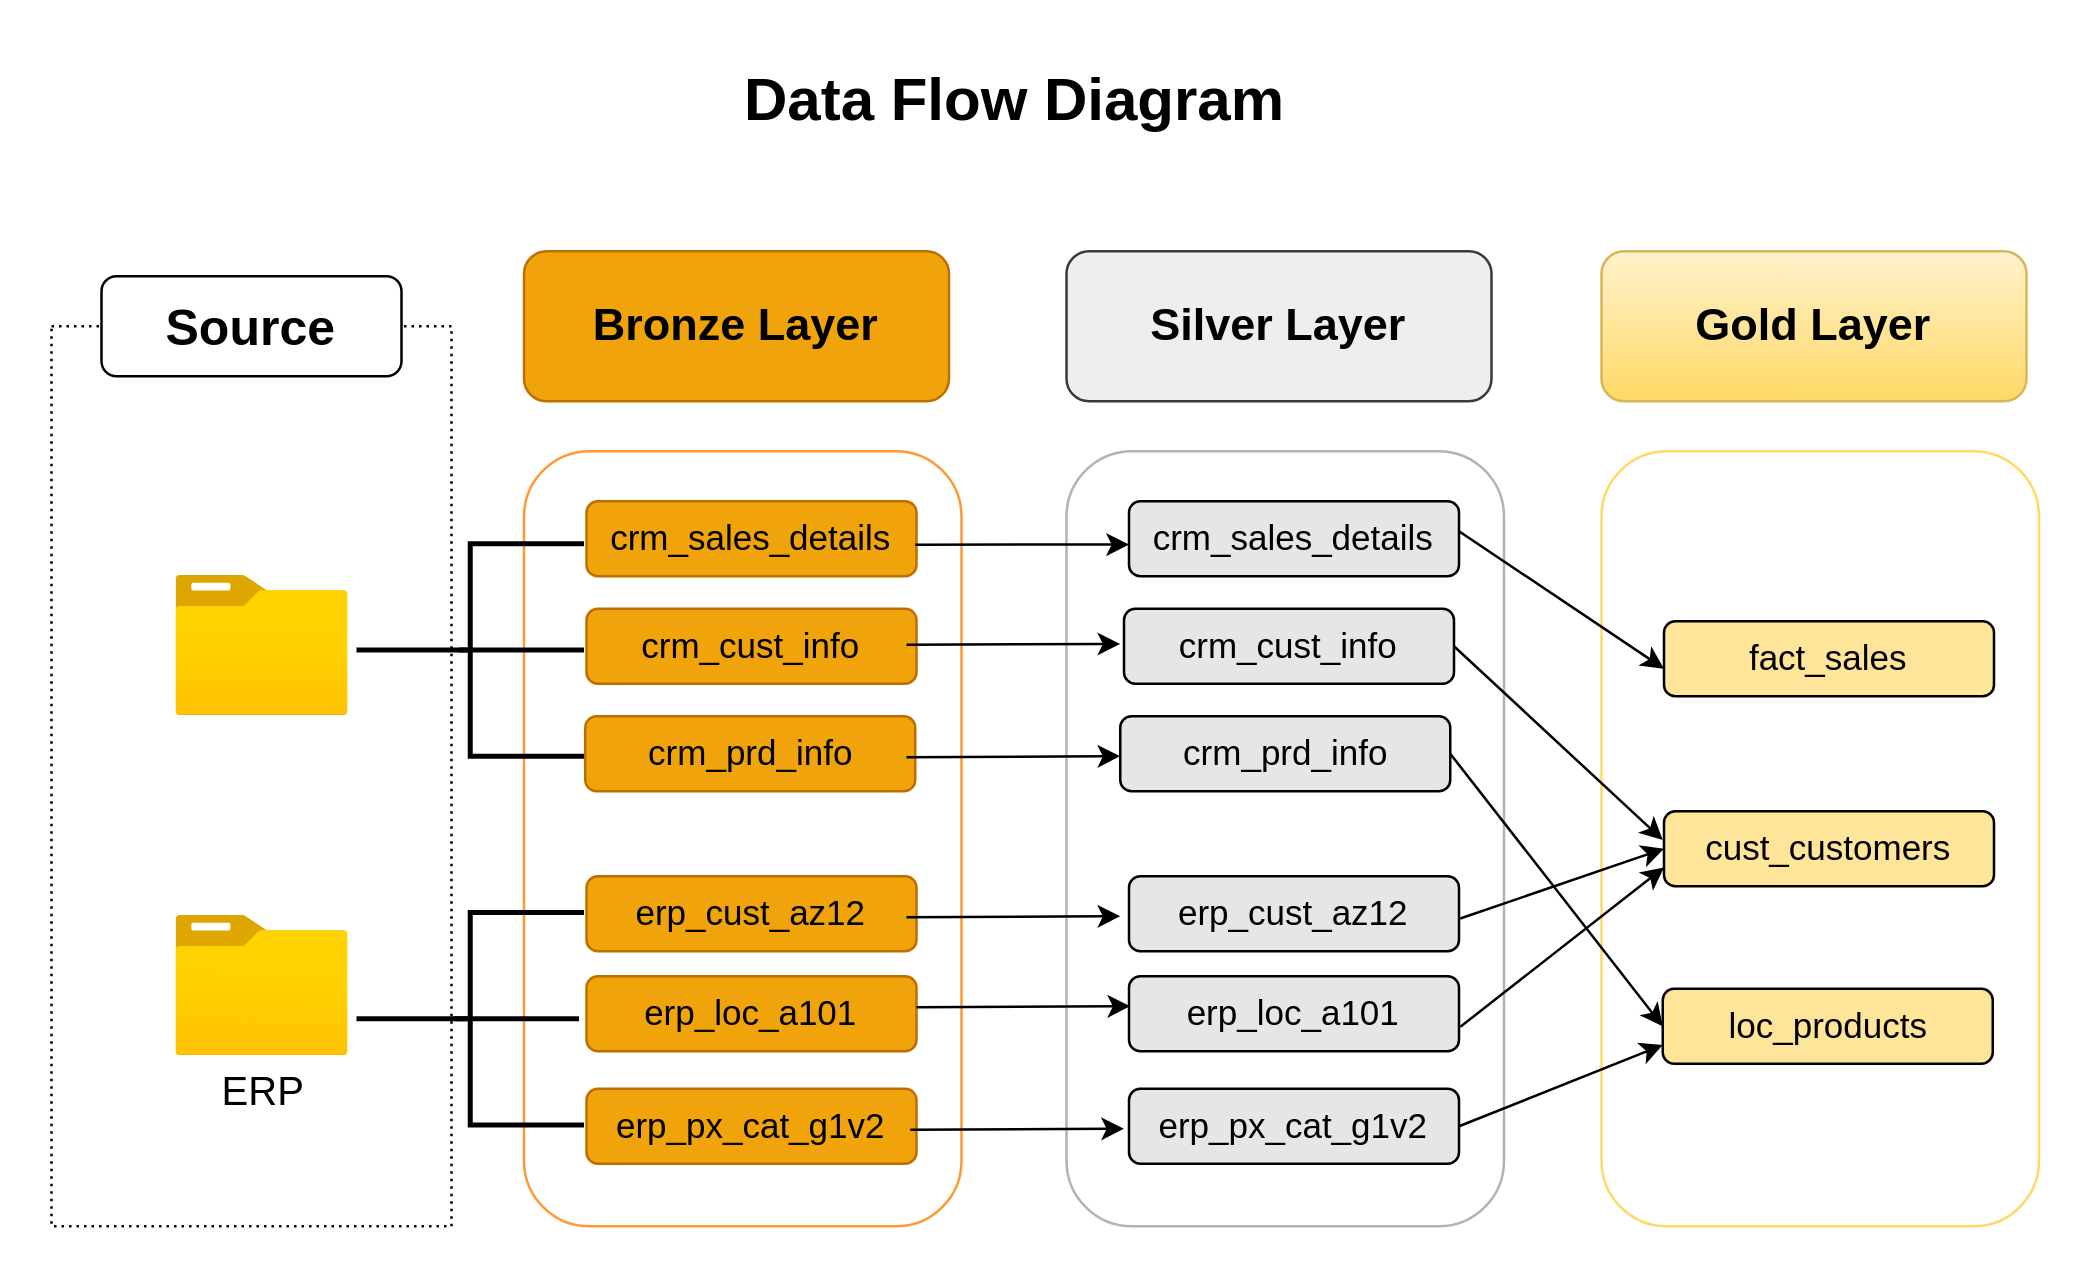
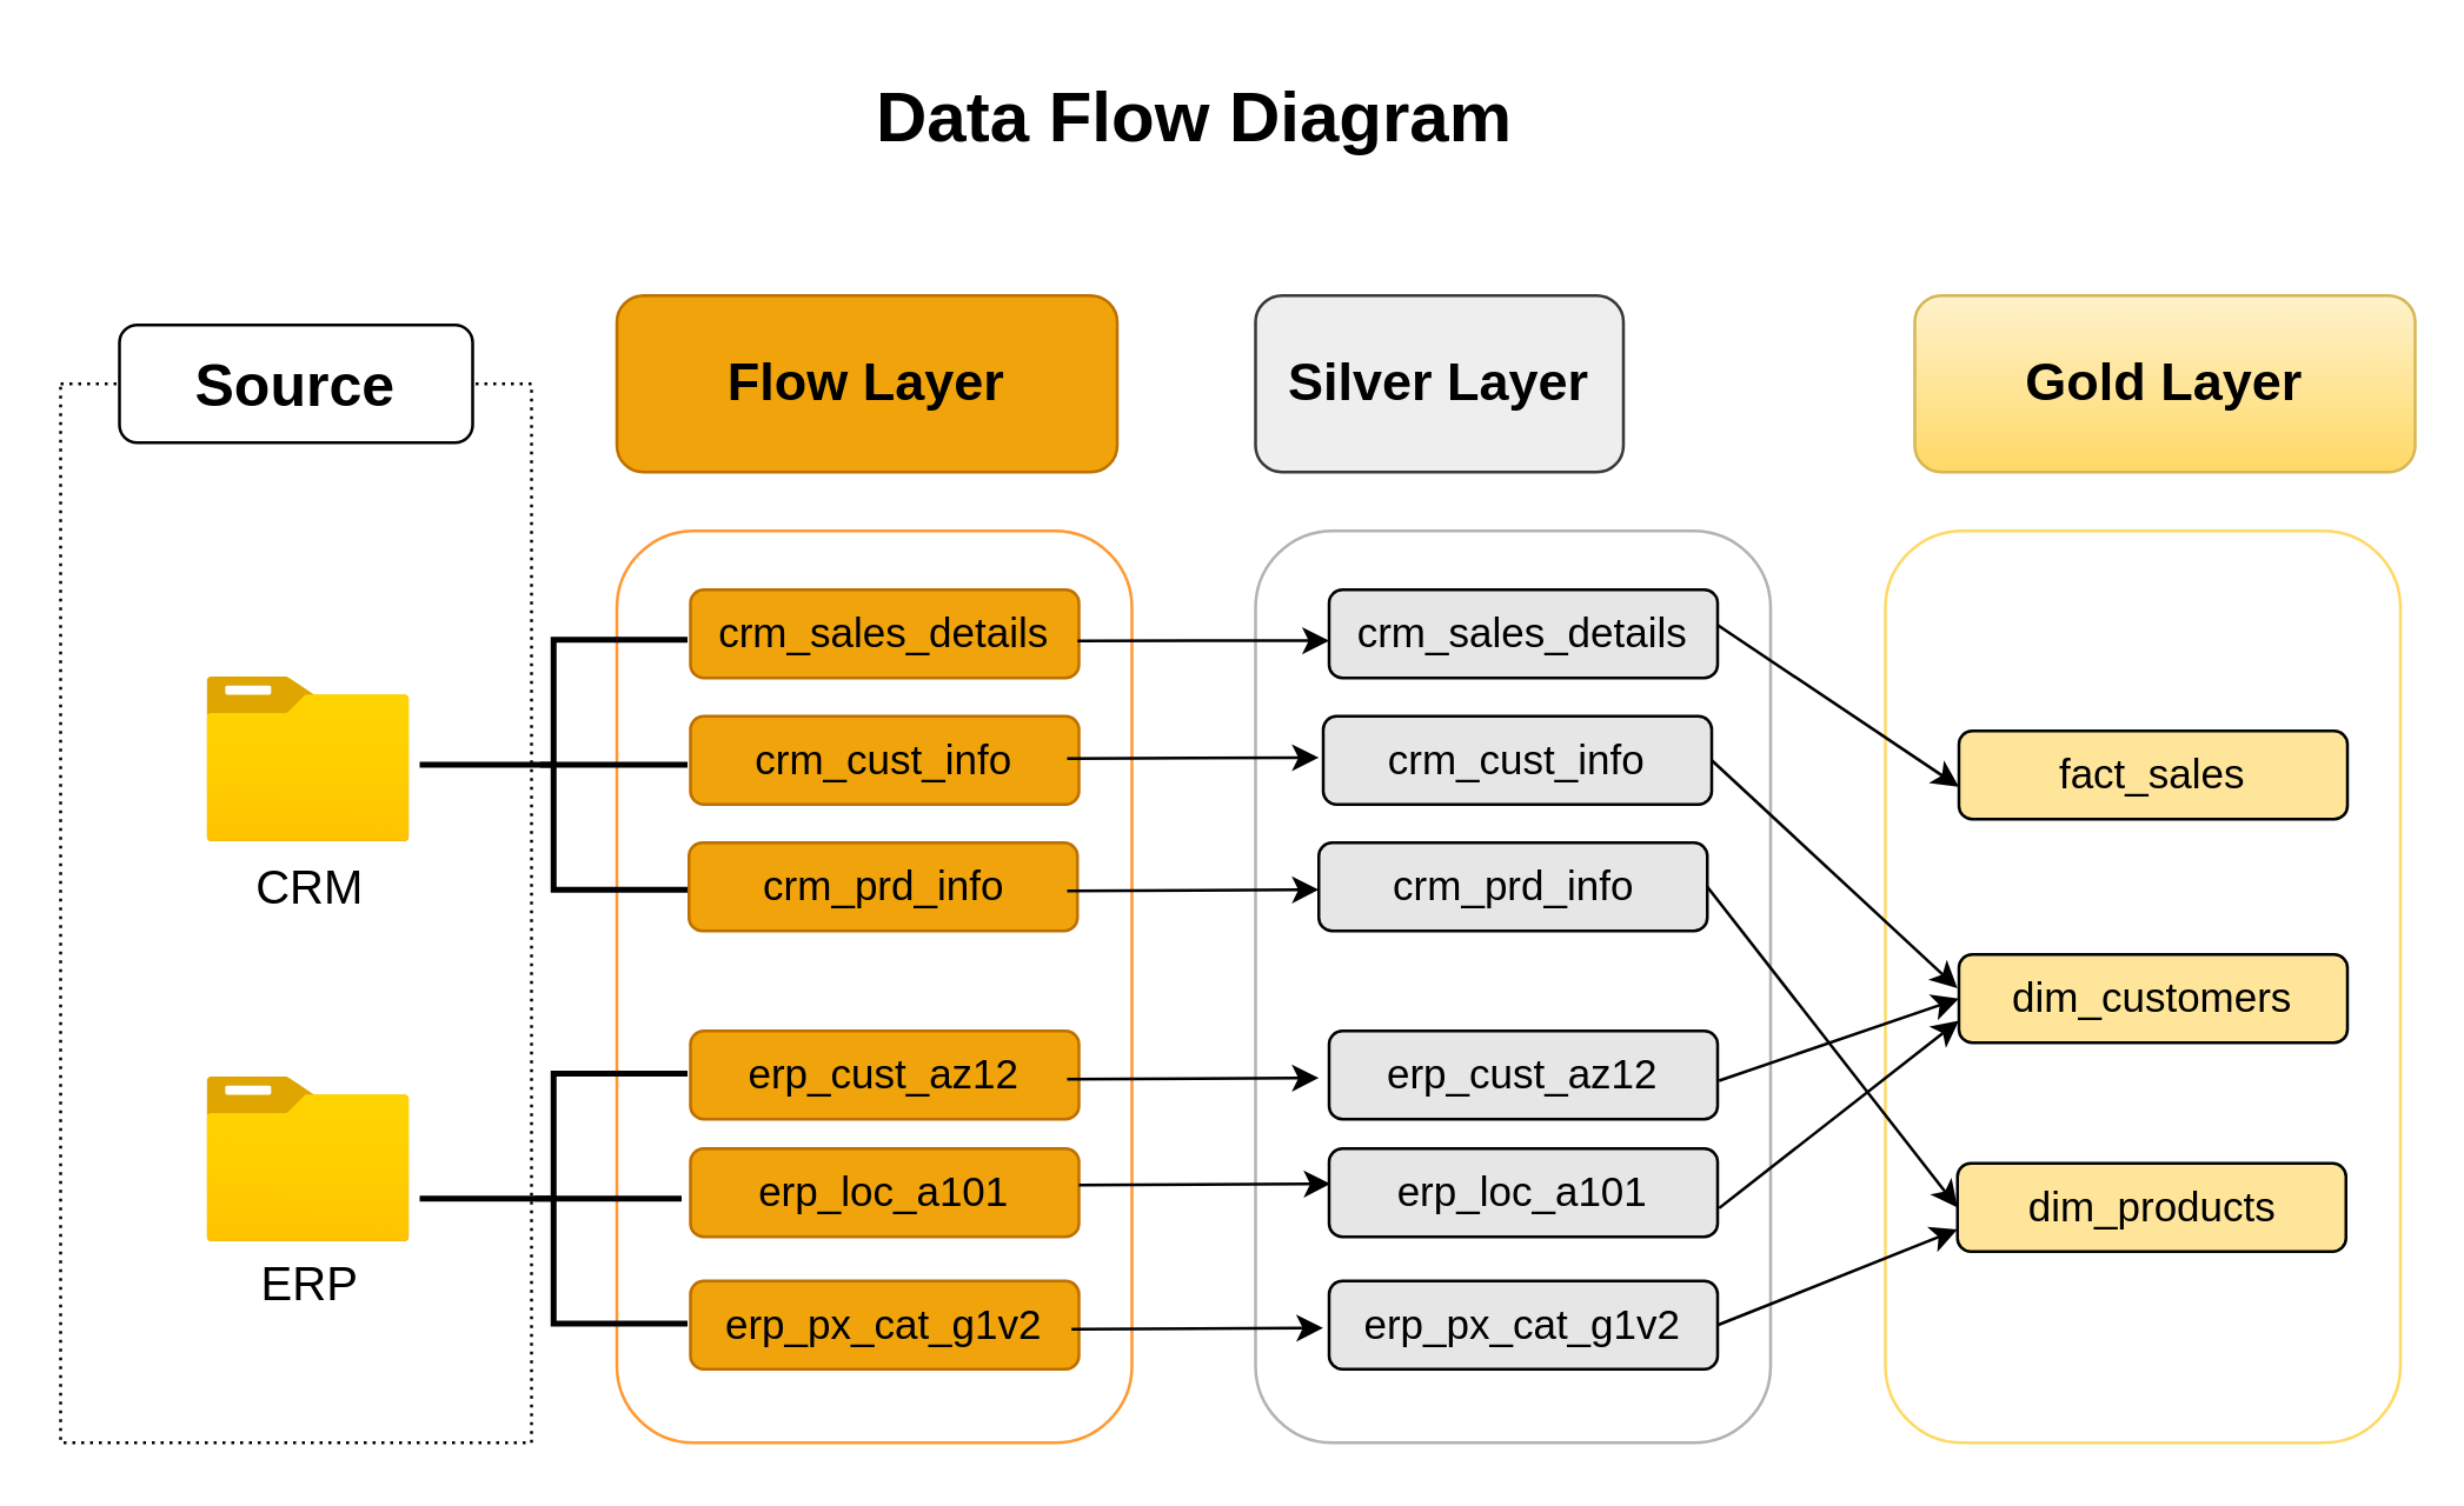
  <mxCell id="0" />
  <mxCell id="1" parent="0" />
  <mxCell id="2" value="" style="rounded=1;whiteSpace=wrap;html=1;strokeColor=#FF9933;" vertex="1" parent="1"><mxGeometry x="209" y="180" width="175" height="310" as="geometry" /></mxCell>
- <mxCell id="3" value="Bronze Layer" style="rounded=1;whiteSpace=wrap;html=1;fillColor=#f0a30a;fontColor=#000000;strokeColor=#BD7000;fontSize=18;fontStyle=1" vertex="1" parent="1"><mxGeometry x="209" y="100" width="170" height="60" as="geometry" /></mxCell>
+ <mxCell id="3" value="Flow Layer" style="rounded=1;whiteSpace=wrap;html=1;fillColor=#f0a30a;fontColor=#000000;strokeColor=#BD7000;fontSize=18;fontStyle=1" vertex="1" parent="1"><mxGeometry x="209" y="100" width="170" height="60" as="geometry" /></mxCell>
  <mxCell id="4" value="" style="image;aspect=fixed;html=1;points=[];align=center;fontSize=12;image=img/lib/azure2/general/Folder_Blank.svg;" vertex="1" parent="1"><mxGeometry x="70" y="230" width="69" height="56.0" as="geometry" /></mxCell>
  <mxCell id="5" value="" style="image;aspect=fixed;html=1;points=[];align=center;fontSize=12;image=img/lib/azure2/general/Folder_Blank.svg;" vertex="1" parent="1"><mxGeometry x="70" y="366" width="69" height="56.0" as="geometry" /></mxCell>
+ <mxCell id="6" value="CRM" style="text;html=1;align=center;verticalAlign=middle;whiteSpace=wrap;rounded=0;fontSize=16;fontStyle=0" vertex="1" parent="1"><mxGeometry x="74.5" y="286" width="60" height="30" as="geometry" /></mxCell>
  <mxCell id="7" value="ERP" style="text;html=1;align=center;verticalAlign=middle;whiteSpace=wrap;rounded=0;fontSize=16;fontStyle=0" vertex="1" parent="1"><mxGeometry x="74.5" y="421" width="60" height="30" as="geometry" /></mxCell>
  <mxCell id="8" value="&lt;font style=&quot;font-size: 14px;&quot;&gt;crm_sales_details&lt;/font&gt;" style="rounded=1;whiteSpace=wrap;html=1;fillColor=#f0a30a;fontColor=#000000;strokeColor=#BD7000;" vertex="1" parent="1"><mxGeometry x="234" y="200" width="132" height="30" as="geometry" /></mxCell>
  <mxCell id="9" value="&lt;font style=&quot;font-size: 14px;&quot;&gt;crm_cust_info&lt;/font&gt;" style="rounded=1;whiteSpace=wrap;html=1;fillColor=#f0a30a;fontColor=#000000;strokeColor=#BD7000;" vertex="1" parent="1"><mxGeometry x="234" y="243" width="132" height="30" as="geometry" /></mxCell>
  <mxCell id="10" value="&lt;font style=&quot;font-size: 14px;&quot;&gt;crm_prd_info&lt;/font&gt;" style="rounded=1;whiteSpace=wrap;html=1;fillColor=#f0a30a;fontColor=#000000;strokeColor=#BD7000;" vertex="1" parent="1"><mxGeometry x="233.5" y="286" width="132" height="30" as="geometry" /></mxCell>
  <mxCell id="11" value="&lt;font style=&quot;font-size: 14px;&quot;&gt;erp_cust_az12&lt;/font&gt;" style="rounded=1;whiteSpace=wrap;html=1;fillColor=#f0a30a;fontColor=#000000;strokeColor=#BD7000;" vertex="1" parent="1"><mxGeometry x="234" y="350" width="132" height="30" as="geometry" /></mxCell>
  <mxCell id="12" value="&lt;font style=&quot;font-size: 14px;&quot;&gt;erp_loc_a101&lt;/font&gt;" style="rounded=1;whiteSpace=wrap;html=1;fillColor=#f0a30a;fontColor=#000000;strokeColor=#BD7000;" vertex="1" parent="1"><mxGeometry x="234" y="390" width="132" height="30" as="geometry" /></mxCell>
  <mxCell id="13" value="&lt;font style=&quot;font-size: 14px;&quot;&gt;erp_px_cat_g1v2&lt;/font&gt;" style="rounded=1;whiteSpace=wrap;html=1;fillColor=#f0a30a;fontColor=#000000;strokeColor=#BD7000;" vertex="1" parent="1"><mxGeometry x="234" y="435" width="132" height="30" as="geometry" /></mxCell>
  <mxCell id="14" value="" style="rounded=1;whiteSpace=wrap;html=1;strokeColor=#B3B3B3;" vertex="1" parent="1"><mxGeometry x="426" y="180" width="175" height="310" as="geometry" /></mxCell>
- <mxCell id="15" value="Silver Layer" style="rounded=1;whiteSpace=wrap;html=1;fillColor=#eeeeee;strokeColor=#36393d;fontSize=18;fontStyle=1" vertex="1" parent="1"><mxGeometry x="426" y="100" width="170" height="60" as="geometry" /></mxCell>
+ <mxCell id="15" value="Silver Layer" style="rounded=1;whiteSpace=wrap;html=1;fillColor=#eeeeee;strokeColor=#36393d;fontSize=18;fontStyle=1" vertex="1" parent="1"><mxGeometry x="426" y="100" width="125" height="60" as="geometry" /></mxCell>
  <mxCell id="16" value="&lt;font style=&quot;font-size: 14px;&quot;&gt;crm_sales_details&lt;/font&gt;" style="rounded=1;whiteSpace=wrap;html=1;fillColor=#E6E6E6;" vertex="1" parent="1"><mxGeometry x="451" y="200" width="132" height="30" as="geometry" /></mxCell>
  <mxCell id="17" value="&lt;font style=&quot;font-size: 14px;&quot;&gt;crm_cust_info&lt;/font&gt;" style="rounded=1;whiteSpace=wrap;html=1;fillColor=#E6E6E6;" vertex="1" parent="1"><mxGeometry x="449" y="243" width="132" height="30" as="geometry" /></mxCell>
  <mxCell id="18" value="&lt;font style=&quot;font-size: 14px;&quot;&gt;crm_prd_info&lt;/font&gt;" style="rounded=1;whiteSpace=wrap;html=1;fillColor=#E6E6E6;" vertex="1" parent="1"><mxGeometry x="447.5" y="286" width="132" height="30" as="geometry" /></mxCell>
  <mxCell id="19" value="&lt;font style=&quot;font-size: 14px;&quot;&gt;erp_cust_az12&lt;/font&gt;" style="rounded=1;whiteSpace=wrap;html=1;fillColor=#E6E6E6;" vertex="1" parent="1"><mxGeometry x="451" y="350" width="132" height="30" as="geometry" /></mxCell>
  <mxCell id="20" value="&lt;font style=&quot;font-size: 14px;&quot;&gt;erp_loc_a101&lt;/font&gt;" style="rounded=1;whiteSpace=wrap;html=1;fillColor=#E6E6E6;" vertex="1" parent="1"><mxGeometry x="451" y="390" width="132" height="30" as="geometry" /></mxCell>
  <mxCell id="21" value="&lt;font style=&quot;font-size: 14px;&quot;&gt;erp_px_cat_g1v2&lt;/font&gt;" style="rounded=1;whiteSpace=wrap;html=1;fillColor=#E6E6E6;" vertex="1" parent="1"><mxGeometry x="451" y="435" width="132" height="30" as="geometry" /></mxCell>
  <mxCell id="22" value="" style="rounded=1;whiteSpace=wrap;html=1;strokeColor=#FFD966;" vertex="1" parent="1"><mxGeometry x="640" y="180" width="175" height="310" as="geometry" /></mxCell>
- <mxCell id="23" value="Gold Layer" style="rounded=1;whiteSpace=wrap;html=1;fillColor=#fff2cc;strokeColor=#d6b656;fontSize=18;fontStyle=1;gradientColor=#ffd966;" vertex="1" parent="1"><mxGeometry x="640" y="100" width="170" height="60" as="geometry" /></mxCell>
+ <mxCell id="23" value="Gold Layer" style="rounded=1;whiteSpace=wrap;html=1;fillColor=#fff2cc;strokeColor=#d6b656;fontSize=18;fontStyle=1;gradientColor=#ffd966;" vertex="1" parent="1"><mxGeometry x="650" y="100" width="170" height="60" as="geometry" /></mxCell>
  <mxCell id="24" value="&lt;font style=&quot;font-size: 14px;&quot;&gt;fact_sales&lt;/font&gt;" style="rounded=1;whiteSpace=wrap;html=1;fillColor=#FFE599;" vertex="1" parent="1"><mxGeometry x="665" y="248" width="132" height="30" as="geometry" /></mxCell>
- <mxCell id="25" value="&lt;font style=&quot;font-size: 14px;&quot;&gt;cust_customers&lt;/font&gt;" style="rounded=1;whiteSpace=wrap;html=1;fillColor=#FFE599;" vertex="1" parent="1"><mxGeometry x="665" y="324" width="132" height="30" as="geometry" /></mxCell>
- <mxCell id="26" value="&lt;font style=&quot;font-size: 14px;&quot;&gt;loc_products&lt;/font&gt;" style="rounded=1;whiteSpace=wrap;html=1;fillColor=#FFE599;" vertex="1" parent="1"><mxGeometry x="664.5" y="395" width="132" height="30" as="geometry" /></mxCell>
+ <mxCell id="25" value="&lt;font style=&quot;font-size: 14px;&quot;&gt;dim_customers&lt;/font&gt;" style="rounded=1;whiteSpace=wrap;html=1;fillColor=#FFE599;" vertex="1" parent="1"><mxGeometry x="665" y="324" width="132" height="30" as="geometry" /></mxCell>
+ <mxCell id="26" value="&lt;font style=&quot;font-size: 14px;&quot;&gt;dim_products&lt;/font&gt;" style="rounded=1;whiteSpace=wrap;html=1;fillColor=#FFE599;" vertex="1" parent="1"><mxGeometry x="664.5" y="395" width="132" height="30" as="geometry" /></mxCell>
  <mxCell id="27" value="" style="rounded=0;whiteSpace=wrap;html=1;dashed=1;dashPattern=1 2;fillColor=none;" vertex="1" parent="1"><mxGeometry x="20" y="130" width="160" height="360" as="geometry" /></mxCell>
  <mxCell id="28" value="&lt;font style=&quot;font-size: 20px;&quot;&gt;Source&lt;/font&gt;" style="rounded=1;whiteSpace=wrap;html=1;fontSize=16;fontStyle=1" vertex="1" parent="1"><mxGeometry x="40" y="110" width="120" height="40" as="geometry" /></mxCell>
  <mxCell id="29" value="" style="endArrow=classic;html=1;rounded=0;exitX=1;exitY=0.5;exitDx=0;exitDy=0;entryX=0;entryY=0.75;entryDx=0;entryDy=0;" edge="1" parent="1" source="21" target="26"><mxGeometry width="50" height="50" relative="1" as="geometry"><mxPoint x="606" y="439" as="sourcePoint" /><mxPoint x="656" y="389" as="targetPoint" /></mxGeometry></mxCell>
  <mxCell id="30" value="" style="endArrow=classic;html=1;rounded=0;entryX=0;entryY=0.5;entryDx=0;entryDy=0;exitX=1;exitY=0.5;exitDx=0;exitDy=0;" edge="1" parent="1" source="18" target="26"><mxGeometry width="50" height="50" relative="1" as="geometry"><mxPoint x="584" y="300" as="sourcePoint" /><mxPoint x="665.5" y="278.5" as="targetPoint" /></mxGeometry></mxCell>
  <mxCell id="31" value="" style="endArrow=classic;html=1;rounded=0;entryX=0;entryY=0.5;entryDx=0;entryDy=0;" edge="1" parent="1"><mxGeometry width="50" height="50" relative="1" as="geometry"><mxPoint x="583" y="212" as="sourcePoint" /><mxPoint x="665" y="267" as="targetPoint" /></mxGeometry></mxCell>
  <mxCell id="32" value="" style="endArrow=classic;html=1;rounded=0;entryX=0;entryY=0.5;entryDx=0;entryDy=0;exitX=1;exitY=0.5;exitDx=0;exitDy=0;" edge="1" parent="1" source="17"><mxGeometry width="50" height="50" relative="1" as="geometry"><mxPoint x="579.5" y="226.5" as="sourcePoint" /><mxPoint x="664.5" y="335.5" as="targetPoint" /></mxGeometry></mxCell>
  <mxCell id="33" value="" style="endArrow=classic;html=1;rounded=0;exitX=1;exitY=0.5;exitDx=0;exitDy=0;entryX=0;entryY=0.75;entryDx=0;entryDy=0;" edge="1" parent="1" target="25"><mxGeometry width="50" height="50" relative="1" as="geometry"><mxPoint x="583.5" y="410.25" as="sourcePoint" /><mxPoint x="665.5" y="378.25" as="targetPoint" /></mxGeometry></mxCell>
  <mxCell id="34" value="" style="endArrow=classic;html=1;rounded=0;exitX=1;exitY=0.5;exitDx=0;exitDy=0;entryX=0;entryY=0.5;entryDx=0;entryDy=0;" edge="1" parent="1" target="25"><mxGeometry width="50" height="50" relative="1" as="geometry"><mxPoint x="583.5" y="366.88" as="sourcePoint" /><mxPoint x="665" y="303.63" as="targetPoint" /></mxGeometry></mxCell>
  <mxCell id="35" value="" style="strokeWidth=2;html=1;shape=mxgraph.flowchart.annotation_2;align=left;labelPosition=right;pointerEvents=1;" vertex="1" parent="1"><mxGeometry x="142" y="217" width="91" height="85" as="geometry" /></mxCell>
  <mxCell id="36" value="" style="line;strokeWidth=2;html=1;perimeter=backbonePerimeter;points=[];outlineConnect=0;" vertex="1" parent="1"><mxGeometry x="183" y="254.5" width="50" height="10" as="geometry" /></mxCell>
  <mxCell id="37" value="" style="line;strokeWidth=2;html=1;perimeter=backbonePerimeter;points=[];outlineConnect=0;" vertex="1" parent="1"><mxGeometry x="181" y="402" width="50" height="10" as="geometry" /></mxCell>
  <mxCell id="38" value="" style="strokeWidth=2;html=1;shape=mxgraph.flowchart.annotation_2;align=left;labelPosition=right;pointerEvents=1;" vertex="1" parent="1"><mxGeometry x="142" y="364.5" width="91" height="85" as="geometry" /></mxCell>
  <mxCell id="39" value="Data Flow Diagram" style="text;strokeColor=none;fillColor=none;html=1;fontSize=24;fontStyle=1;verticalAlign=middle;align=center;" vertex="1" parent="1"><mxGeometry x="275" y="20" width="260" height="40" as="geometry" /></mxCell>
  <mxCell id="40" value="" style="endArrow=classic;html=1;rounded=0;entryX=0;entryY=0.578;entryDx=0;entryDy=0;entryPerimeter=0;" edge="1" parent="1" target="16"><mxGeometry width="50" height="50" relative="1" as="geometry"><mxPoint x="365.5" y="217.349" as="sourcePoint" /><mxPoint x="481.5" y="243" as="targetPoint" /></mxGeometry></mxCell>
  <mxCell id="41" value="" style="endArrow=classic;html=1;rounded=0;entryX=0;entryY=0.578;entryDx=0;entryDy=0;entryPerimeter=0;" edge="1" parent="1"><mxGeometry width="50" height="50" relative="1" as="geometry"><mxPoint x="362" y="257.419" as="sourcePoint" /><mxPoint x="447.5" y="257.07" as="targetPoint" /></mxGeometry></mxCell>
  <mxCell id="42" value="" style="endArrow=classic;html=1;rounded=0;entryX=0;entryY=0.578;entryDx=0;entryDy=0;entryPerimeter=0;" edge="1" parent="1"><mxGeometry width="50" height="50" relative="1" as="geometry"><mxPoint x="362" y="302.349" as="sourcePoint" /><mxPoint x="447.5" y="302" as="targetPoint" /></mxGeometry></mxCell>
  <mxCell id="43" value="" style="endArrow=classic;html=1;rounded=0;entryX=0;entryY=0.578;entryDx=0;entryDy=0;entryPerimeter=0;" edge="1" parent="1"><mxGeometry width="50" height="50" relative="1" as="geometry"><mxPoint x="362" y="366.349" as="sourcePoint" /><mxPoint x="447.5" y="366" as="targetPoint" /></mxGeometry></mxCell>
  <mxCell id="44" value="" style="endArrow=classic;html=1;rounded=0;entryX=0;entryY=0.578;entryDx=0;entryDy=0;entryPerimeter=0;" edge="1" parent="1"><mxGeometry width="50" height="50" relative="1" as="geometry"><mxPoint x="366" y="402.349" as="sourcePoint" /><mxPoint x="451.5" y="402" as="targetPoint" /></mxGeometry></mxCell>
  <mxCell id="45" value="" style="endArrow=classic;html=1;rounded=0;entryX=0;entryY=0.578;entryDx=0;entryDy=0;entryPerimeter=0;" edge="1" parent="1"><mxGeometry width="50" height="50" relative="1" as="geometry"><mxPoint x="363.5" y="451.349" as="sourcePoint" /><mxPoint x="449" y="451" as="targetPoint" /></mxGeometry></mxCell>
